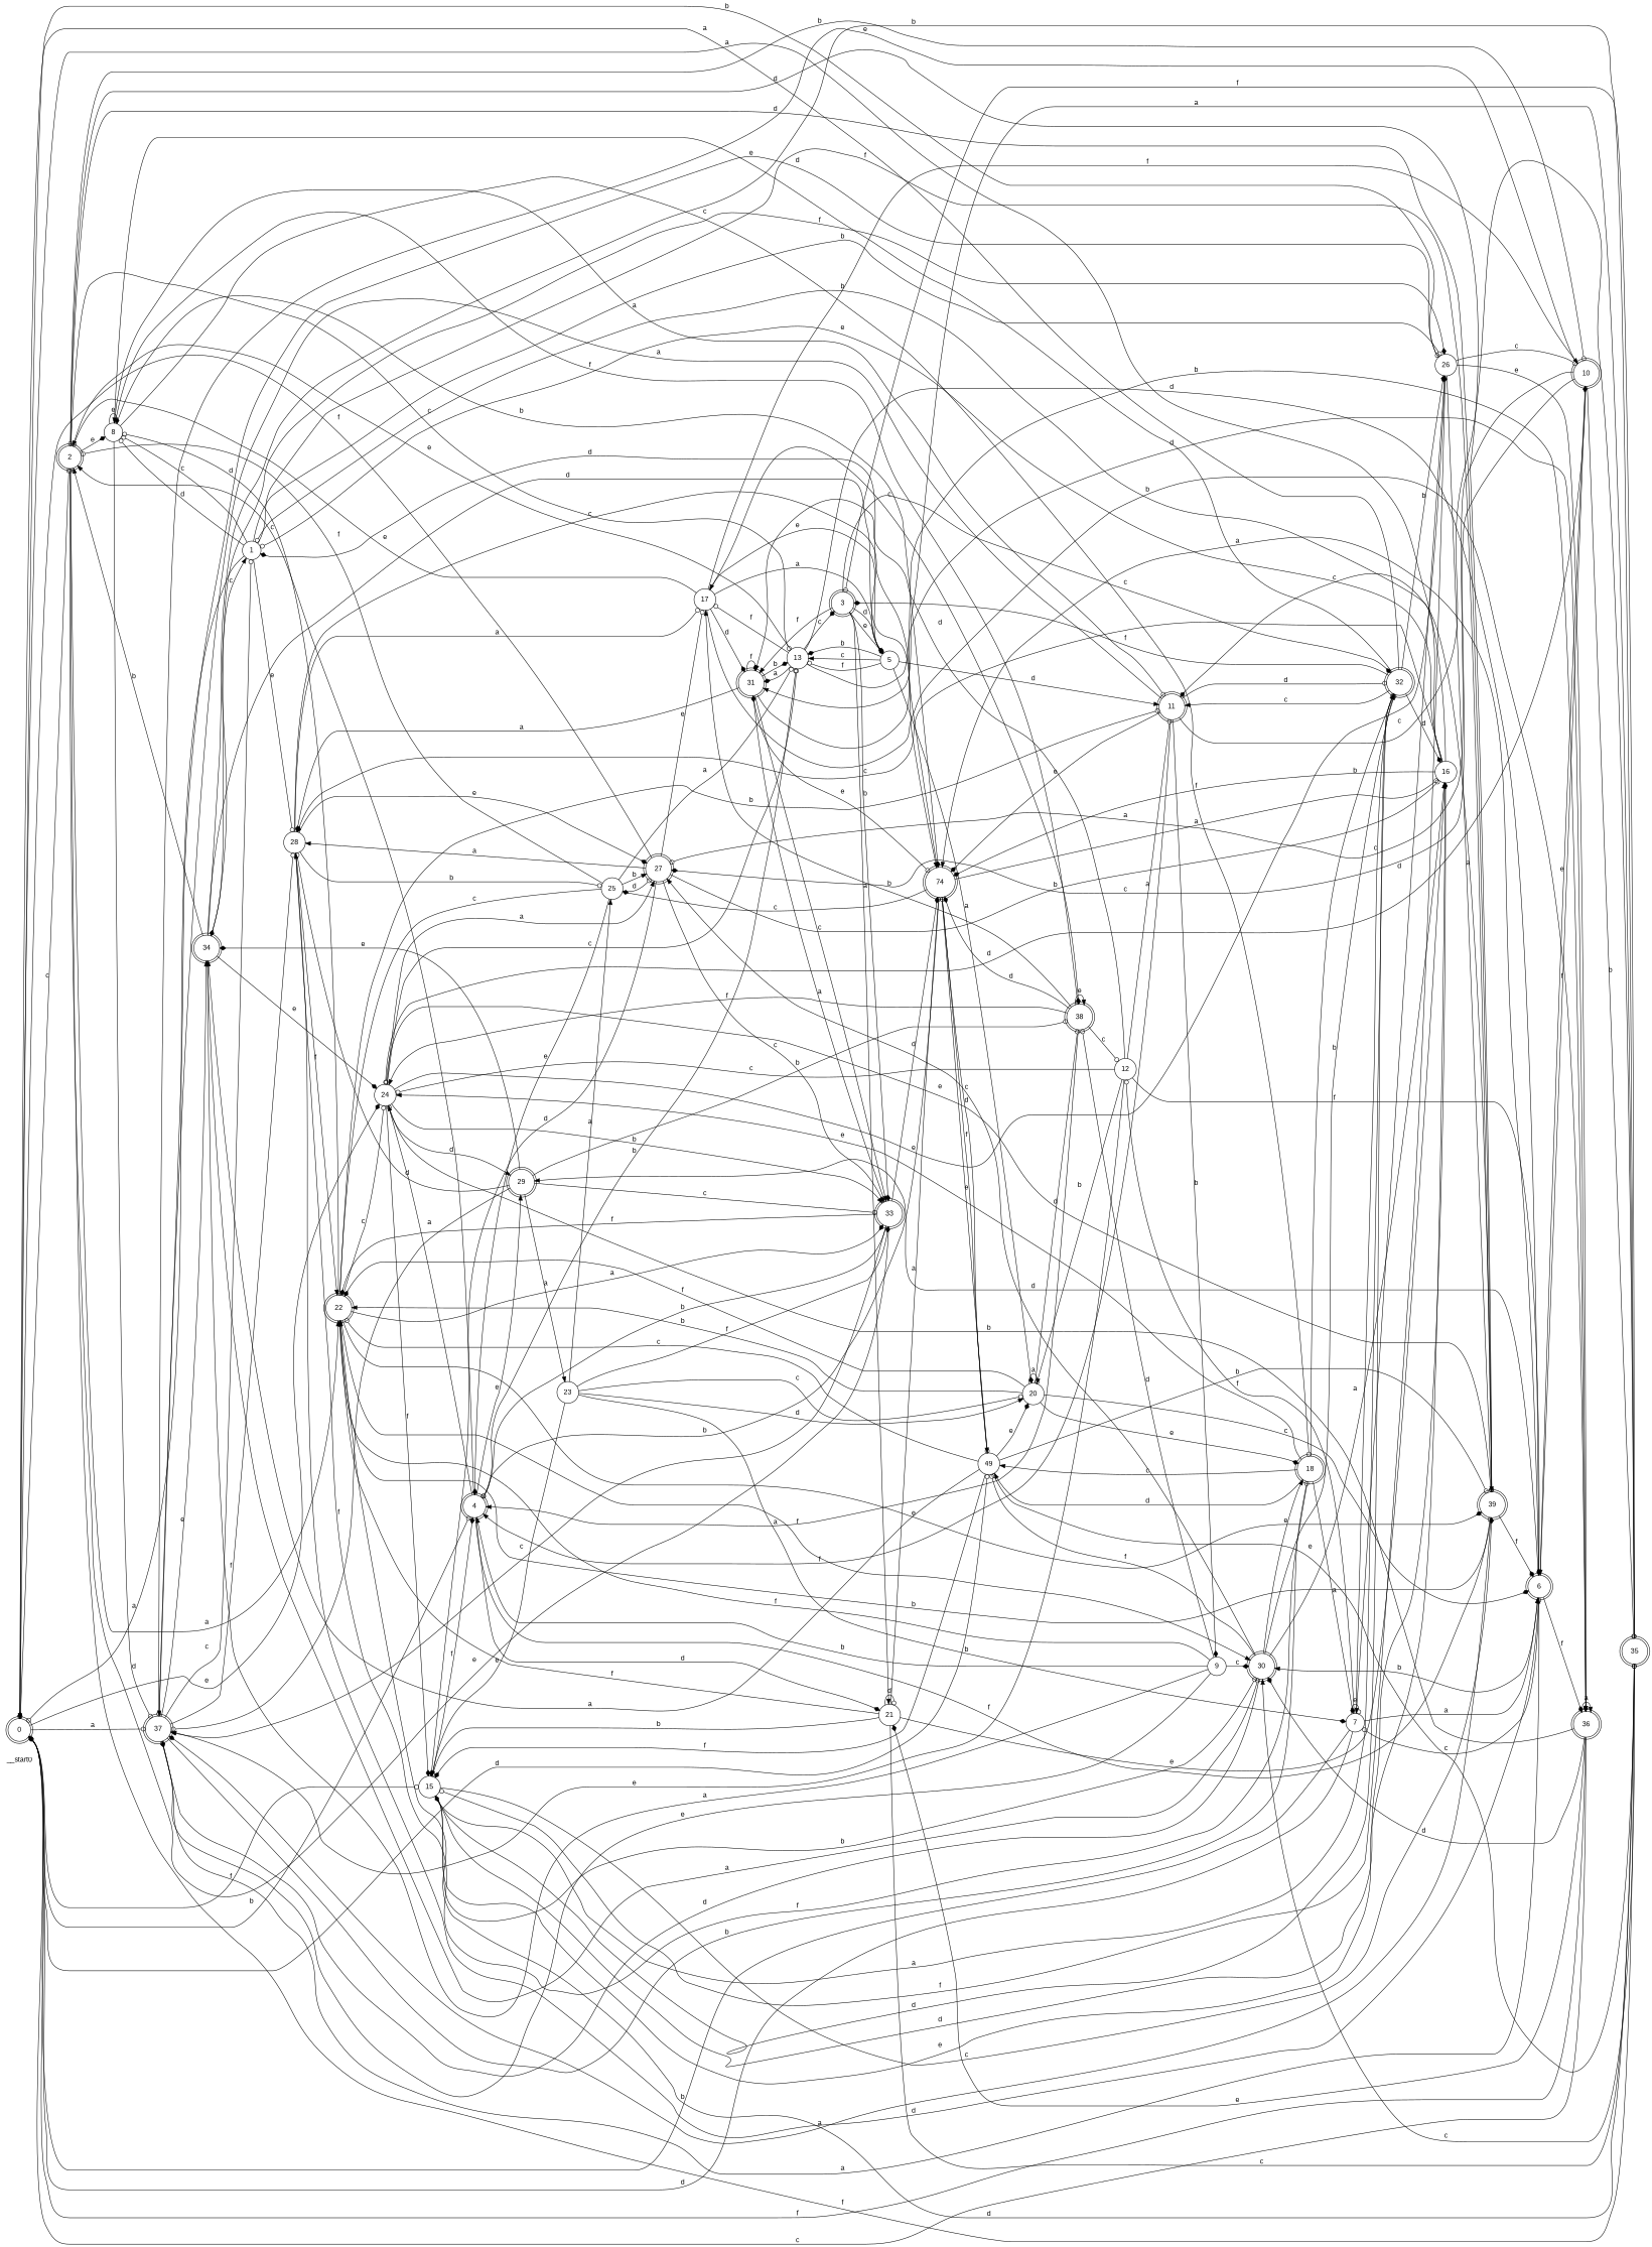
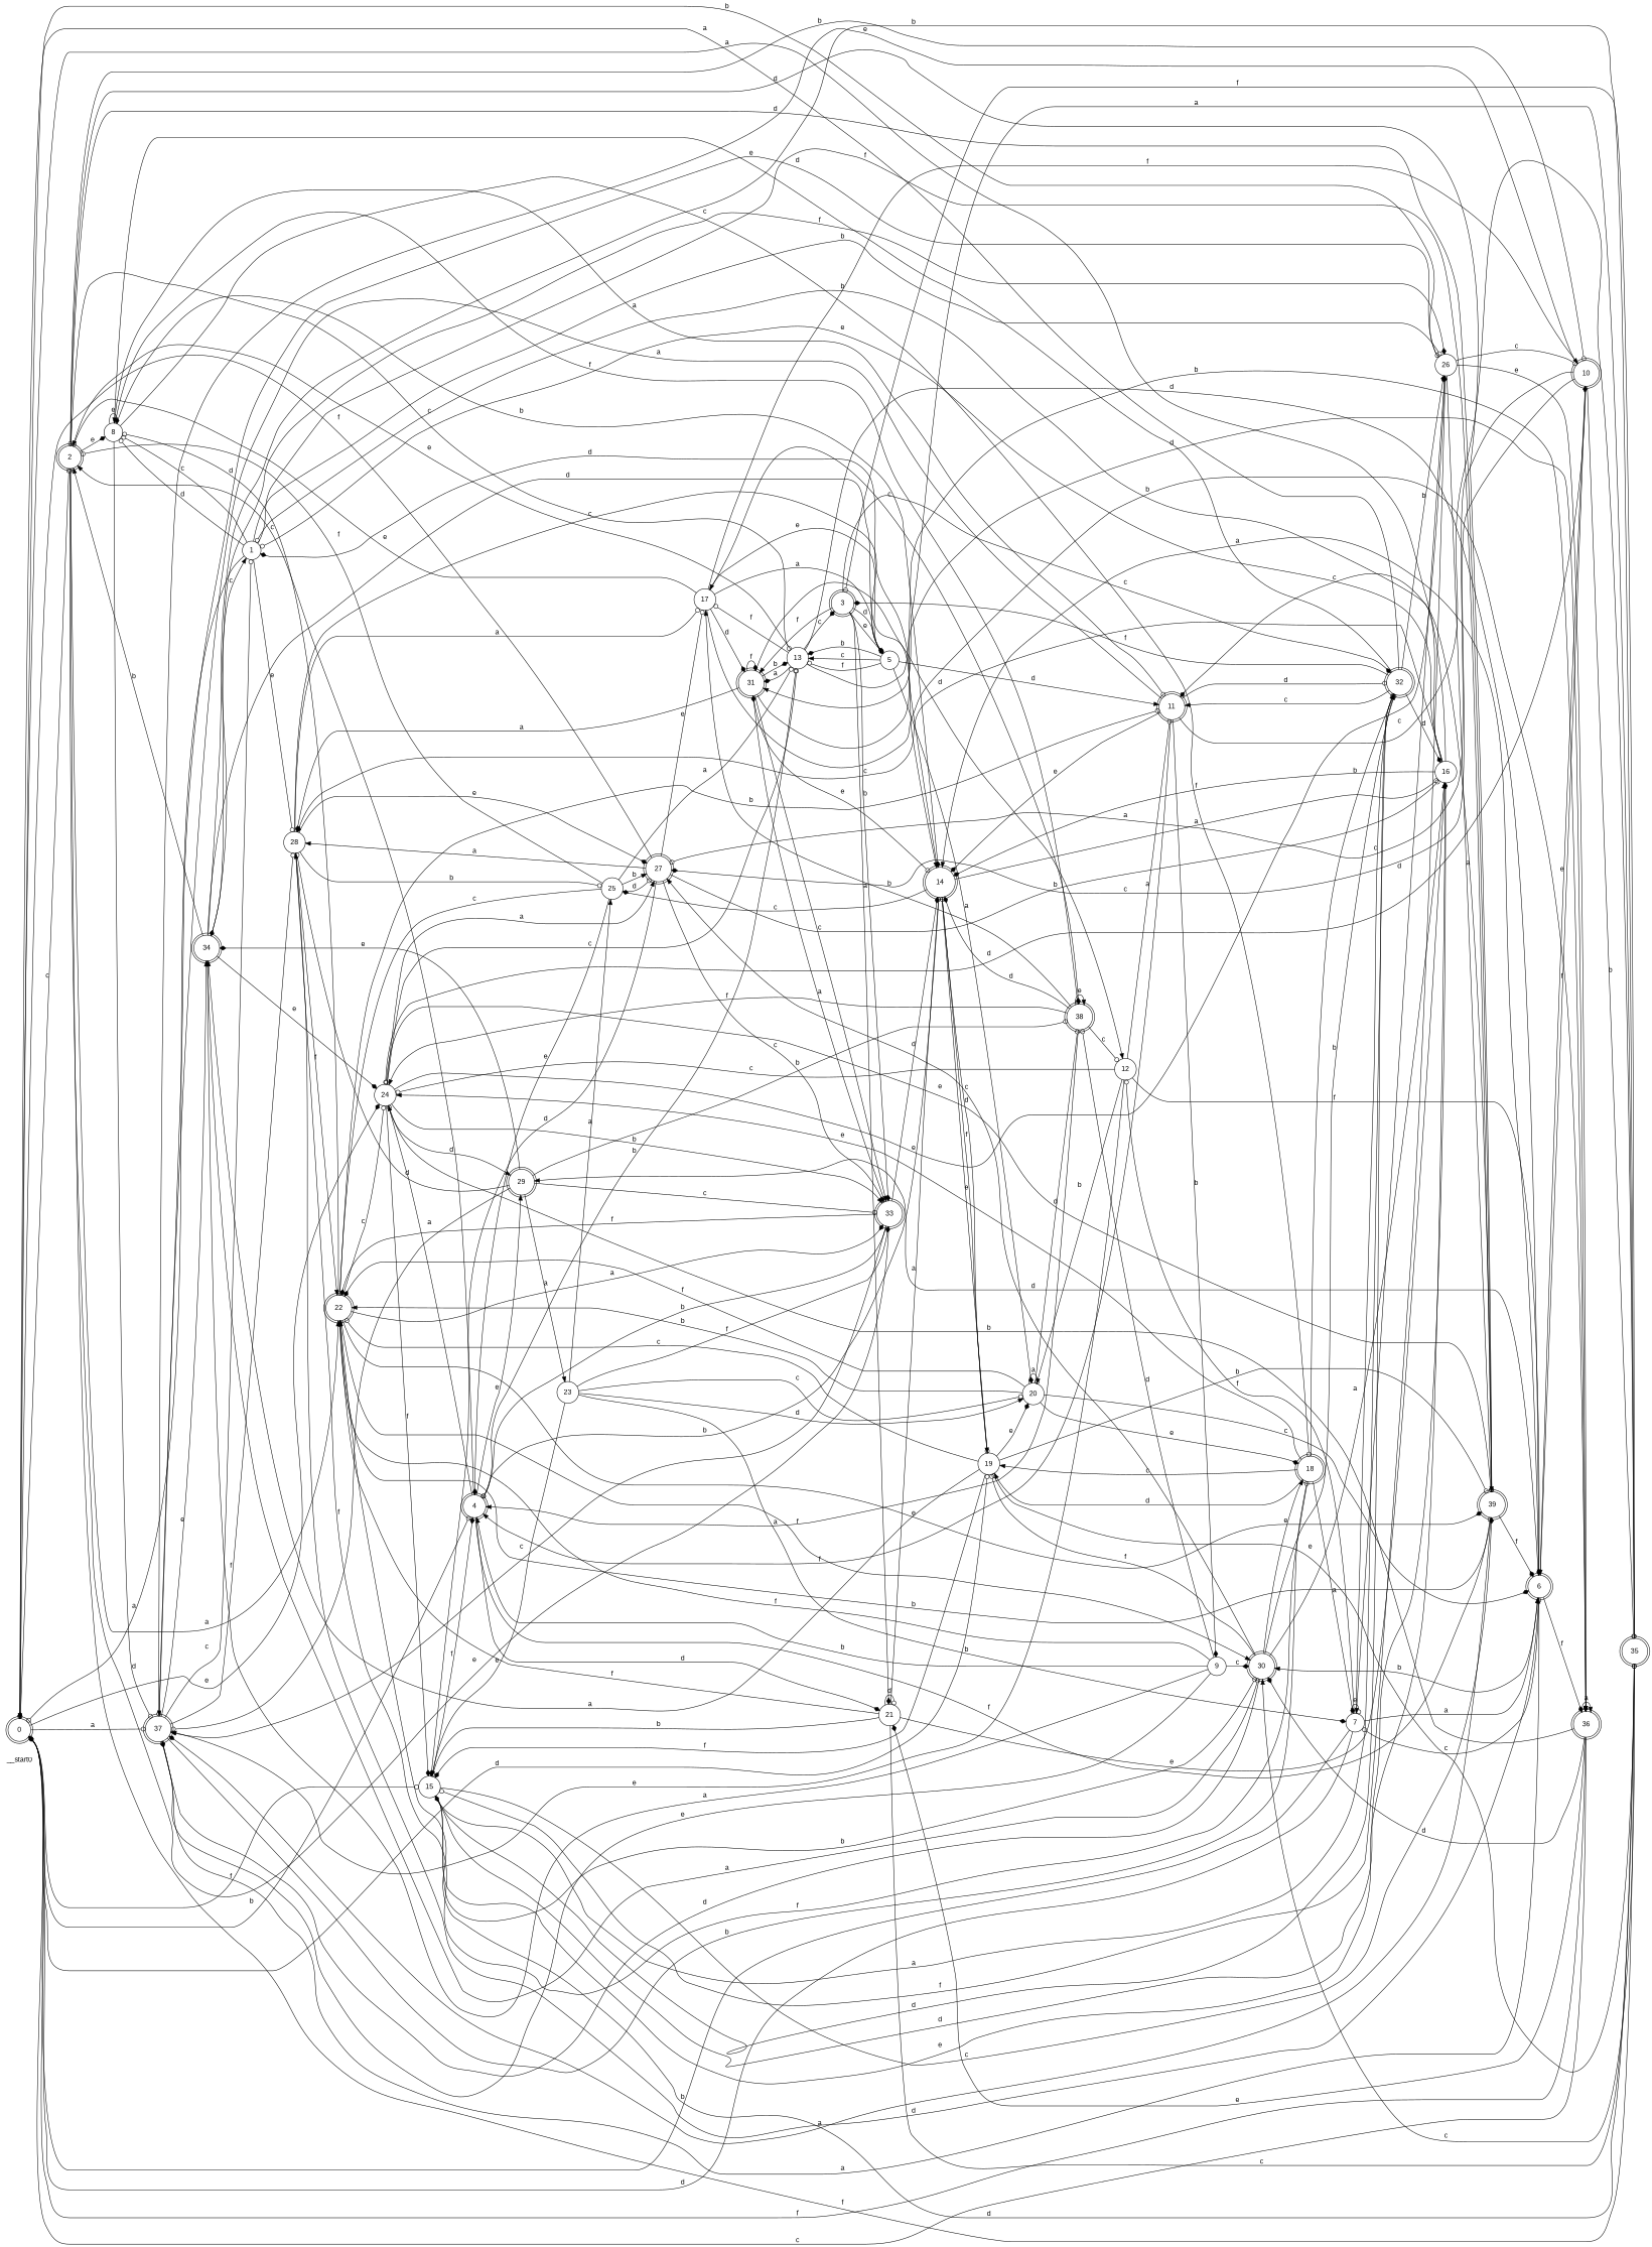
  digraph {
    fontname="Liberation Sans"
    rankdir=LR
    node [fontname="Liberation Sans" shape=doublecircle color=black fillcolor=white style="rounded,filled"]
    edge [arrowhead=odot fontname="Liberation Sans"]
    __start0 [shape=none color="" fillcolor="" style=""]
    n2 [label=0]
    n3 [label=2]
    n4 [label=4]
    n5 [label=15 shape=circle style=filled]
-   n6 [label=49 shape=circle style=filled]
+   n6 [label=19 shape=circle style=filled]
    n7 [label=24 shape=circle style=filled]
    n8 [label=37]
    n9 [label=8 shape=circle style=filled]
    n10 [label=39]
    n11 [label=10]
    n12 [label=13 shape=circle style=filled]
    n13 [label=22]
    n14 [label=35]
    n15 [label=21 shape=circle style=filled]
    n16 [label=29]
    n17 [label=32]
    n18 [label=30]
    n19 [label=16 shape=circle style=filled]
    n20 [label=20 shape=circle style=filled]
-   n21 [label=74]
+   n21 [label=14]
    n22 [label=34]
    n23 [label=26 shape=circle style=filled]
    n24 [label=33]
    n25 [label=27]
    n26 [label=1 shape=circle style=filled]
    n27 [label=28 shape=circle style=filled]
    n28 [label=6]
    n29 [label=18]
    n30 [label=11]
    n31 [label=38]
    n32 [label=7 shape=circle style=filled]
    n33 [label=36]
    n34 [label=5 shape=circle style=filled]
    n35 [label=17 shape=circle style=filled]
    n36 [label=25 shape=circle style=filled]
    n37 [label=3]
    n38 [label=31]
    n39 [label=23 shape=circle style=filled]
    n40 [label=9 shape=circle style=filled]
    n41 [label=12 shape=circle style=filled]
    n2 -> n3 [label=c]
    n2 -> n4 [label=b]
    n2 -> n5 [label=f]
    n2 -> n6 [label=d]
    n2 -> n7 [arrowhead=diamond label=e]
    n2 -> n8 [label=a]
    n3 -> n9 [arrowhead=diamond label=e]
    n3 -> n10 [label=d]
    n3 -> n11 [label=b]
    n3 -> n12 [label=c]
    n3 -> n13 [arrowhead=normal label=a]
    n3 -> n14 [label=f]
    n4 -> n3 [arrowhead=normal label=c]
    n4 -> n7 [arrowhead=normal label=a]
    n4 -> n10 [label=f]
    n4 -> n12 [label=b]
    n4 -> n15 [arrowhead=diamond label=d]
    n4 -> n16 [arrowhead=normal label=e]
    n5 -> n4 [arrowhead=diamond label=f]
    n5 -> n10 [arrowhead=diamond label=c]
    n5 -> n17 [label=a]
    n5 -> n17 [arrowhead=normal label=d]
    n5 -> n18 [label=b]
    n5 -> n19 [arrowhead=diamond label=e]
    n6 -> n5 [arrowhead=diamond label=f]
    n6 -> n10 [label=b]
    n6 -> n13 [label=c]
    n6 -> n20 [arrowhead=diamond label=e]
    n6 -> n21 [label=d]
    n6 -> n22 [arrowhead=normal label=a]
    n7 -> n5 [arrowhead=diamond label=f]
    n7 -> n12 [label=c]
    n7 -> n16 [arrowhead=normal label=d]
    n7 -> n23 [arrowhead=diamond label=e]
    n7 -> n24 [arrowhead=normal label=b]
    n7 -> n25 [arrowhead=normal label=a]
    n8 -> n22 [arrowhead=normal label=e]
    n8 -> n23 [label=d]
    n8 -> n26 [label=c]
    n8 -> n27 [label=f]
    n8 -> n28 [label=a]
    n8 -> n29 [label=b]
    n9 -> n8 [label=d]
    n9 -> n9 [arrowhead=diamond label=e]
    n9 -> n21 [arrowhead=diamond label=b]
    n9 -> n29 [label=c]
    n9 -> n30 [label=a]
    n9 -> n31 [label=f]
    n10 -> n3 [label=d]
    n10 -> n7 [label=e]
    n10 -> n8 [arrowhead=diamond label=a]
    n10 -> n13 [label=b]
    n10 -> n28 [arrowhead=diamond label=f]
    n10 -> n30 [arrowhead=diamond label=c]
    n11 -> n7 [label=d]
    n11 -> n8 [label=e]
    n11 -> n14 [label=b]
    n11 -> n25 [label=a]
    n11 -> n25 [arrowhead=diamond label=c]
    n11 -> n28 [arrowhead=normal label=f]
    n12 -> n3 [arrowhead=normal label=e]
    n12 -> n28 [arrowhead=diamond label=d]
    n12 -> n33 [arrowhead=normal label=b]
    n12 -> n35 [label=f]
    n12 -> n37 [arrowhead=diamond label=c]
    n12 -> n38 [arrowhead=diamond label=a]
    n13 -> n7 [label=c]
    n13 -> n9 [label=d]
    n13 -> n10 [arrowhead=diamond label=e]
    n13 -> n18 [arrowhead=normal label=f]
    n13 -> n24 [arrowhead=diamond label=a]
    n13 -> n30 [label=b]
    n14 -> n6 [label=e]
    n14 -> n13 [arrowhead=normal label=d]
    n14 -> n18 [arrowhead=normal label=c]
    n14 -> n22 [arrowhead=diamond label=b]
    n14 -> n37 [label=f]
    n14 -> n38 [arrowhead=normal label=a]
    n15 -> n5 [label=b]
    n15 -> n13 [arrowhead=normal label=f]
    n15 -> n14 [label=c]
    n15 -> n15 [label=d]
    n15 -> n19 [arrowhead=normal label=e]
    n15 -> n21 [label=a]
    n16 -> n8 [label=f]
    n16 -> n22 [arrowhead=diamond label=e]
    n16 -> n24 [label=c]
    n16 -> n27 [label=d]
    n16 -> n31 [label=b]
    n16 -> n39 [arrowhead=normal label=a]
    n17 -> n2 [arrowhead=diamond label=a]
    n17 -> n9 [arrowhead=normal label=e]
    n17 -> n19 [arrowhead=diamond label=d]
    n17 -> n23 [arrowhead=diamond label=b]
    n17 -> n30 [arrowhead=normal label=c]
    n17 -> n37 [arrowhead=diamond label=f]
    n18 -> n6 [label=f]
    n18 -> n8 [label=d]
    n18 -> n17 [label=b]
    n18 -> n19 [arrowhead=normal label=a]
    n18 -> n25 [arrowhead=normal label=c]
    n18 -> n29 [arrowhead=normal label=e]
    n19 -> n2 [arrowhead=normal label=a]
    n19 -> n5 [arrowhead=diamond label=d]
    n19 -> n21 [arrowhead=diamond label=f]
    n19 -> n26 [label=b]
    n19 -> n26 [label=e]
    n19 -> n27 [arrowhead=diamond label=c]
    n20 -> n13 [arrowhead=normal label=b]
    n20 -> n13 [arrowhead=diamond label=f]
    n20 -> n20 [label=a]
    n20 -> n28 [arrowhead=diamond label=c]
    n20 -> n29 [arrowhead=diamond label=e]
    n20 -> n31 [label=d]
    n21 -> n4 [label=b]
    n21 -> n6 [label=e]
    n21 -> n6 [arrowhead=normal label=f]
    n21 -> n19 [label=a]
    n21 -> n26 [arrowhead=diamond label=d]
    n21 -> n36 [arrowhead=diamond label=c]
    n22 -> n3 [arrowhead=normal label=b]
    n22 -> n7 [arrowhead=diamond label=e]
    n22 -> n18 [label=a]
    n22 -> n21 [arrowhead=normal label=d]
    n22 -> n23 [arrowhead=diamond label=f]
    n22 -> n26 [arrowhead=normal label=c]
    n23 -> n2 [label=b]
    n23 -> n5 [label=f]
    n23 -> n10 [label=a]
    n23 -> n11 [label=c]
    n23 -> n32 [arrowhead=normal label=d]
    n23 -> n33 [arrowhead=normal label=e]
    n24 -> n3 [label=e]
    n24 -> n4 [label=b]
    n24 -> n8 [arrowhead=normal label=c]
    n24 -> n13 [arrowhead=diamond label=f]
    n24 -> n21 [arrowhead=diamond label=d]
    n24 -> n38 [arrowhead=diamond label=a]
    n25 -> n2 [label=f]
    n25 -> n5 [arrowhead=diamond label=d]
    n25 -> n19 [label=b]
    n25 -> n24 [arrowhead=diamond label=c]
    n25 -> n27 [arrowhead=normal label=a]
    n25 -> n35 [label=e]
    n26 -> n2 [label=a]
    n26 -> n9 [label=c]
    n26 -> n9 [label=d]
    n26 -> n10 [arrowhead=normal label=f]
    n26 -> n23 [label=b]
    n26 -> n27 [label=e]
    n27 -> n13 [arrowhead=normal label=f]
    n27 -> n25 [arrowhead=diamond label=e]
    n27 -> n28 [arrowhead=normal label=d]
    n27 -> n34 [arrowhead=diamond label=c]
    n27 -> n35 [label=a]
    n27 -> n36 [label=b]
    n28 -> n11 [arrowhead=diamond label=e]
    n28 -> n16 [arrowhead=normal label=d]
    n28 -> n18 [arrowhead=normal label=b]
    n28 -> n21 [arrowhead=normal label=a]
    n28 -> n32 [label=c]
    n28 -> n33 [arrowhead=diamond label=f]
    n29 -> n6 [arrowhead=normal label=c]
    n29 -> n6 [arrowhead=normal label=d]
    n29 -> n7 [arrowhead=normal label=e]
    n29 -> n17 [label=b]
    n29 -> n27 [arrowhead=normal label=f]
    n29 -> n32 [arrowhead=diamond label=a]
    n30 -> n4 [arrowhead=normal label=f]
    n30 -> n8 [arrowhead=normal label=a]
    n30 -> n14 [label=c]
    n30 -> n17 [label=d]
    n30 -> n21 [arrowhead=diamond label=e]
    n30 -> n40 [arrowhead=diamond label=b]
    n31 -> n4 [arrowhead=normal label=a]
    n31 -> n7 [arrowhead=normal label=f]
    n31 -> n21 [arrowhead=diamond label=d]
    n31 -> n31 [arrowhead=normal label=e]
    n31 -> n35 [arrowhead=normal label=b]
    n31 -> n41 [label=c]
    n32 -> n2 [label=b]
    n32 -> n2 [arrowhead=diamond label=d]
    n32 -> n17 [arrowhead=normal label=c]
    n32 -> n28 [arrowhead=normal label=a]
    n32 -> n32 [label=e]
    n32 -> n41 [label=f]
    n33 -> n2 [arrowhead=normal label=c]
    n33 -> n2 [arrowhead=diamond label=f]
    n33 -> n7 [label=b]
    n33 -> n15 [arrowhead=diamond label=e]
    n33 -> n18 [arrowhead=diamond label=d]
    n33 -> n33 [arrowhead=normal label=a]
    n34 -> n12 [arrowhead=diamond label=b]
    n34 -> n12 [arrowhead=normal label=c]
    n34 -> n12 [label=f]
    n34 -> n20 [arrowhead=diamond label=a]
    n34 -> n30 [arrowhead=normal label=d]
    n34 -> n35 [arrowhead=normal label=e]
    n35 -> n3 [label=e]
    n35 -> n11 [arrowhead=normal label=f]
    n35 -> n31 [arrowhead=diamond label=c]
    n35 -> n33 [arrowhead=normal label=b]
    n35 -> n34 [arrowhead=diamond label=a]
    n35 -> n38 [arrowhead=diamond label=d]
    n36 -> n3 [label=f]
    n36 -> n4 [arrowhead=diamond label=e]
    n36 -> n12 [label=a]
    n36 -> n13 [label=c]
    n36 -> n25 [arrowhead=normal label=b]
    n36 -> n25 [label=d]
-   n37 -> n15 [arrowhead=normal label=a]
+   n37 -> n15 [arrowhead=diamond label=a]
    n37 -> n17 [arrowhead=diamond label=c]
    n37 -> n24 [arrowhead=diamond label=b]
    n37 -> n34 [arrowhead=normal label=d]
    n37 -> n34 [label=e]
    n37 -> n38 [arrowhead=normal label=f]
    n38 -> n12 [arrowhead=diamond label=b]
    n38 -> n21 [label=e]
    n38 -> n24 [arrowhead=normal label=c]
    n38 -> n27 [arrowhead=diamond label=a]
    n38 -> n33 [arrowhead=diamond label=d]
    n38 -> n38 [arrowhead=diamond label=f]
    n39 -> n5 [arrowhead=normal label=e]
    n39 -> n20 [label=c]
    n39 -> n20 [arrowhead=normal label=d]
    n39 -> n24 [arrowhead=diamond label=f]
    n39 -> n32 [arrowhead=diamond label=b]
    n39 -> n36 [arrowhead=normal label=a]
    n40 -> n4 [arrowhead=normal label=b]
    n40 -> n8 [arrowhead=diamond label=e]
    n40 -> n13 [arrowhead=normal label=f]
    n40 -> n18 [arrowhead=diamond label=c]
    n40 -> n22 [arrowhead=normal label=a]
    n40 -> n31 [label=d]
    n41 -> n7 [label=c]
    n41 -> n8 [arrowhead=normal label=e]
    n41 -> n20 [arrowhead=normal label=b]
    n41 -> n28 [arrowhead=normal label=f]
    n41 -> n30 [label=a]
-   n41 -> n38 [arrowhead=normal label=d]
+   n38 -> n41 [arrowhead=normal label=d]
  }
